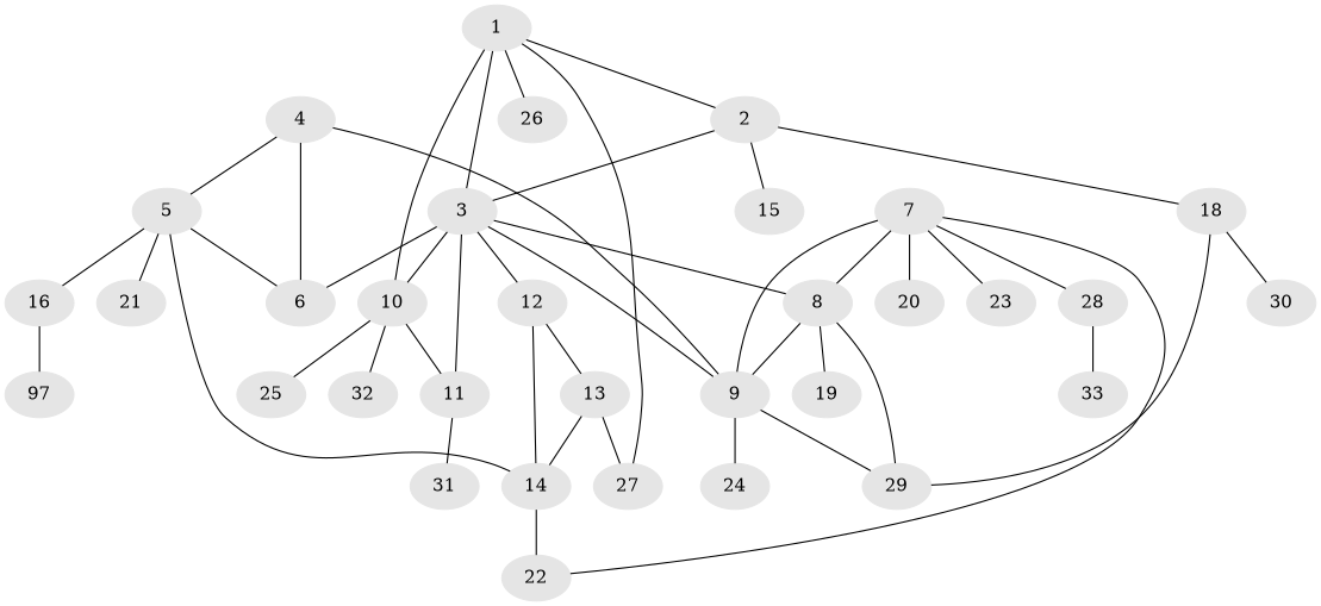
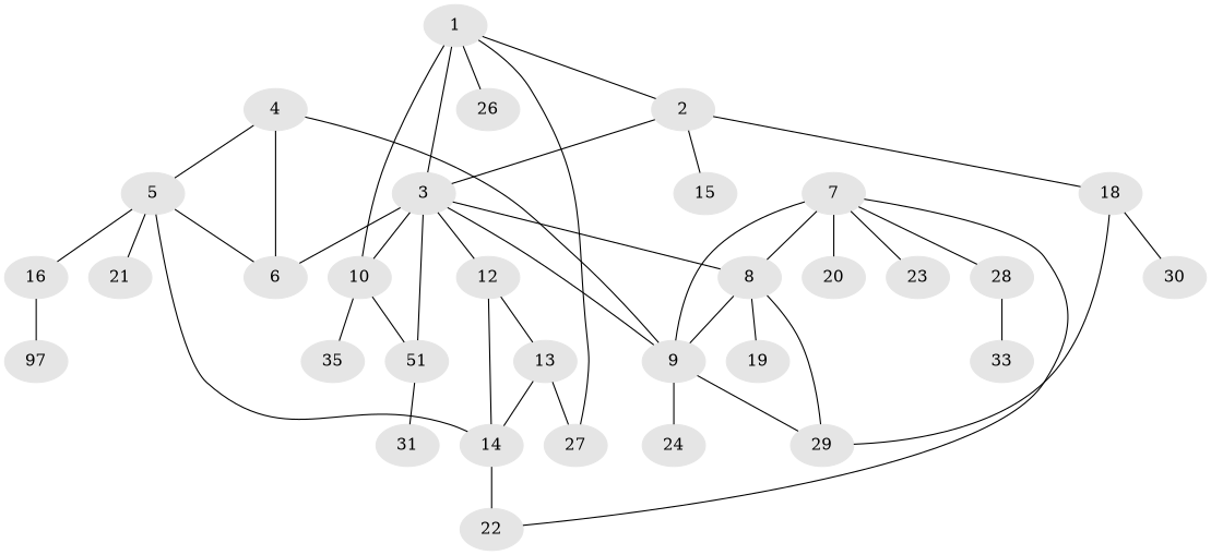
  graph {
    node [color=gray90 style=filled]
    edge [weight=1.0]
    1
    2
    3
    10
    26
    27
    15
    18
    6
    8
    9
-   11
+   11 [label=51]
    12
-   25
-   32
+   32 [label=35]
    29
    30
    19
    24
    31
    14
    13
    4
    5
    16
    21
    22
    n28 [label=97]
    7
    20
    23
    28
    33
    1 -- 2
    1 -- 3 [weight=2.0]
    1 -- 10
    1 -- 26
    1 -- 27
    2 -- 3
    2 -- 15
    2 -- 18
    3 -- 10
    3 -- 6 [weight=6.0]
    3 -- 8
    3 -- 9
    3 -- 11
    3 -- 12
    10 -- 11
-   10 -- 25 [weight=2.0]
    10 -- 32
    18 -- 29
    18 -- 30
    8 -- 9
    8 -- 29
    8 -- 19 [weight=2.0]
    9 -- 29
    9 -- 24
    11 -- 31
    12 -- 14
    12 -- 13
    14 -- 22 [weight=2.0]
    13 -- 27 [weight=2.0]
    13 -- 14
    4 -- 6
    4 -- 9
    4 -- 5
    5 -- 6
    5 -- 14
    5 -- 16
    5 -- 21 [weight=2.0]
    16 -- n28
    7 -- 8
    7 -- 9
    7 -- 22
    7 -- 20 [weight=3.0]
    7 -- 23
    7 -- 28
    28 -- 33
  }
